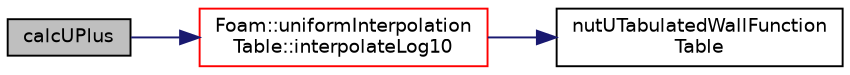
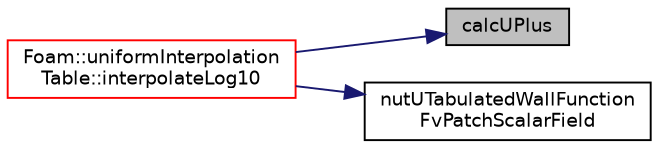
  digraph {
    rankdir=LR
    node [color=black fontname=Helvetica fontsize=10 shape=record]
    edge [color=midnightblue fontname=Helvetica fontsize=10 labelfontname=Helvetica labelfontsize=10 style=solid]
    n1 [fillcolor=grey75 fontcolor=black height=0.2 label=calcUPlus style=filled width=0.4]
    n2 [color=red height=0.2 label="Foam::uniformInterpolation\lTable::interpolateLog10" width=0.4]
-   n3 [height=0.2 label="nutUTabulatedWallFunction\lTable" width=0.4]
-   n1 -> n2
+   n3 [height=0.2 label="nutUTabulatedWallFunction\lFvPatchScalarField" width=0.4]
+   n2 -> n1
    n2 -> n3
  }
